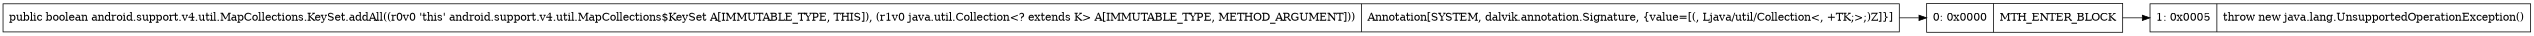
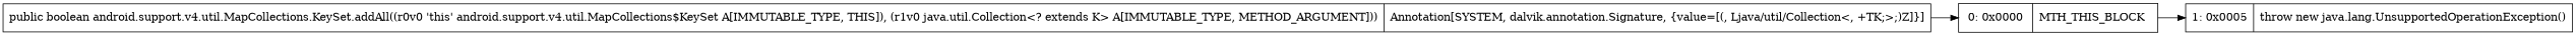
  digraph {
    rankdir=LR
    node [shape=record]
-   n1 [label="{0\:\ 0x0000|MTH_ENTER_BLOCK\l}"]
+   n1 [label="{0\:\ 0x0000|MTH_THIS_BLOCK\l}"]
    n2 [label="{1\:\ 0x0005|throw new java.lang.UnsupportedOperationException()\l}"]
    n3 [label="{public boolean android.support.v4.util.MapCollections.KeySet.addAll((r0v0 'this' android.support.v4.util.MapCollections$KeySet A[IMMUTABLE_TYPE, THIS]), (r1v0 java.util.Collection\<? extends K\> A[IMMUTABLE_TYPE, METHOD_ARGUMENT]))  | Annotation[SYSTEM, dalvik.annotation.Signature, \{value=[(, Ljava\/util\/Collection\<, +TK;\>;)Z]\}]\l}"]
    n1 -> n2
    n3 -> n1
  }
